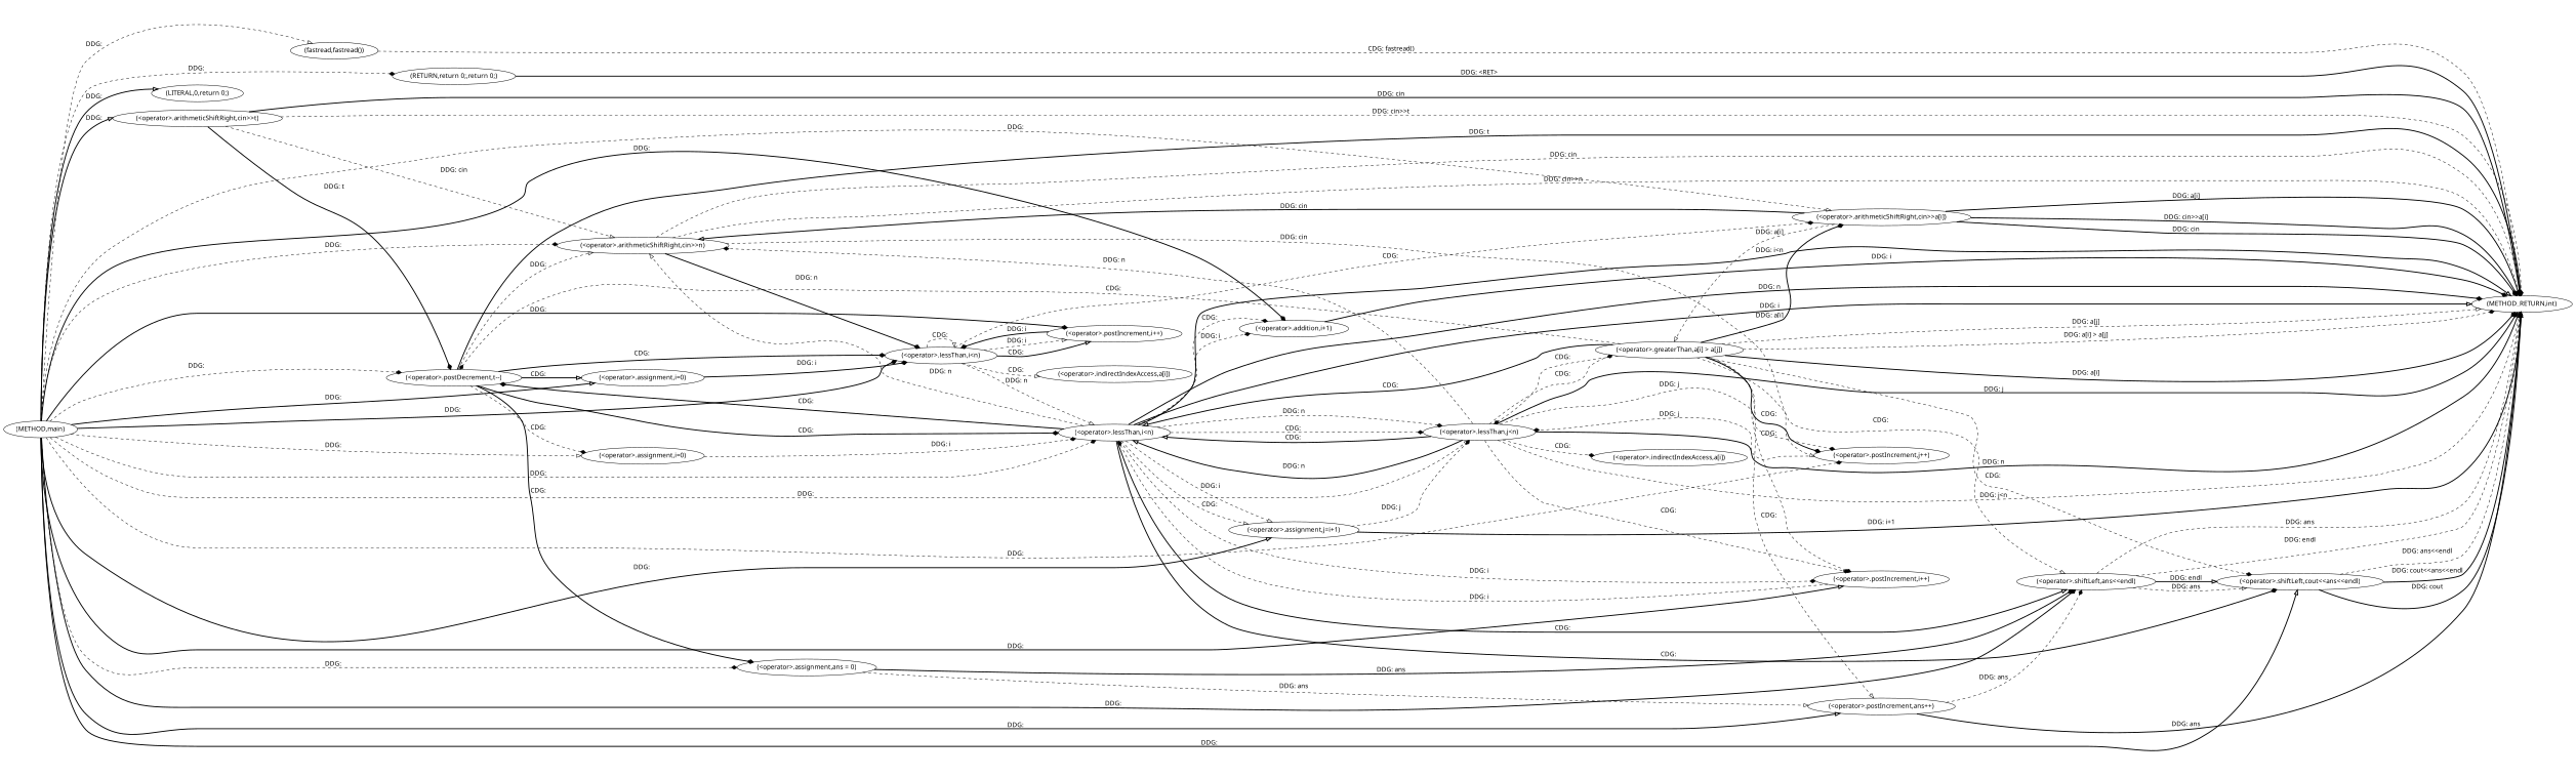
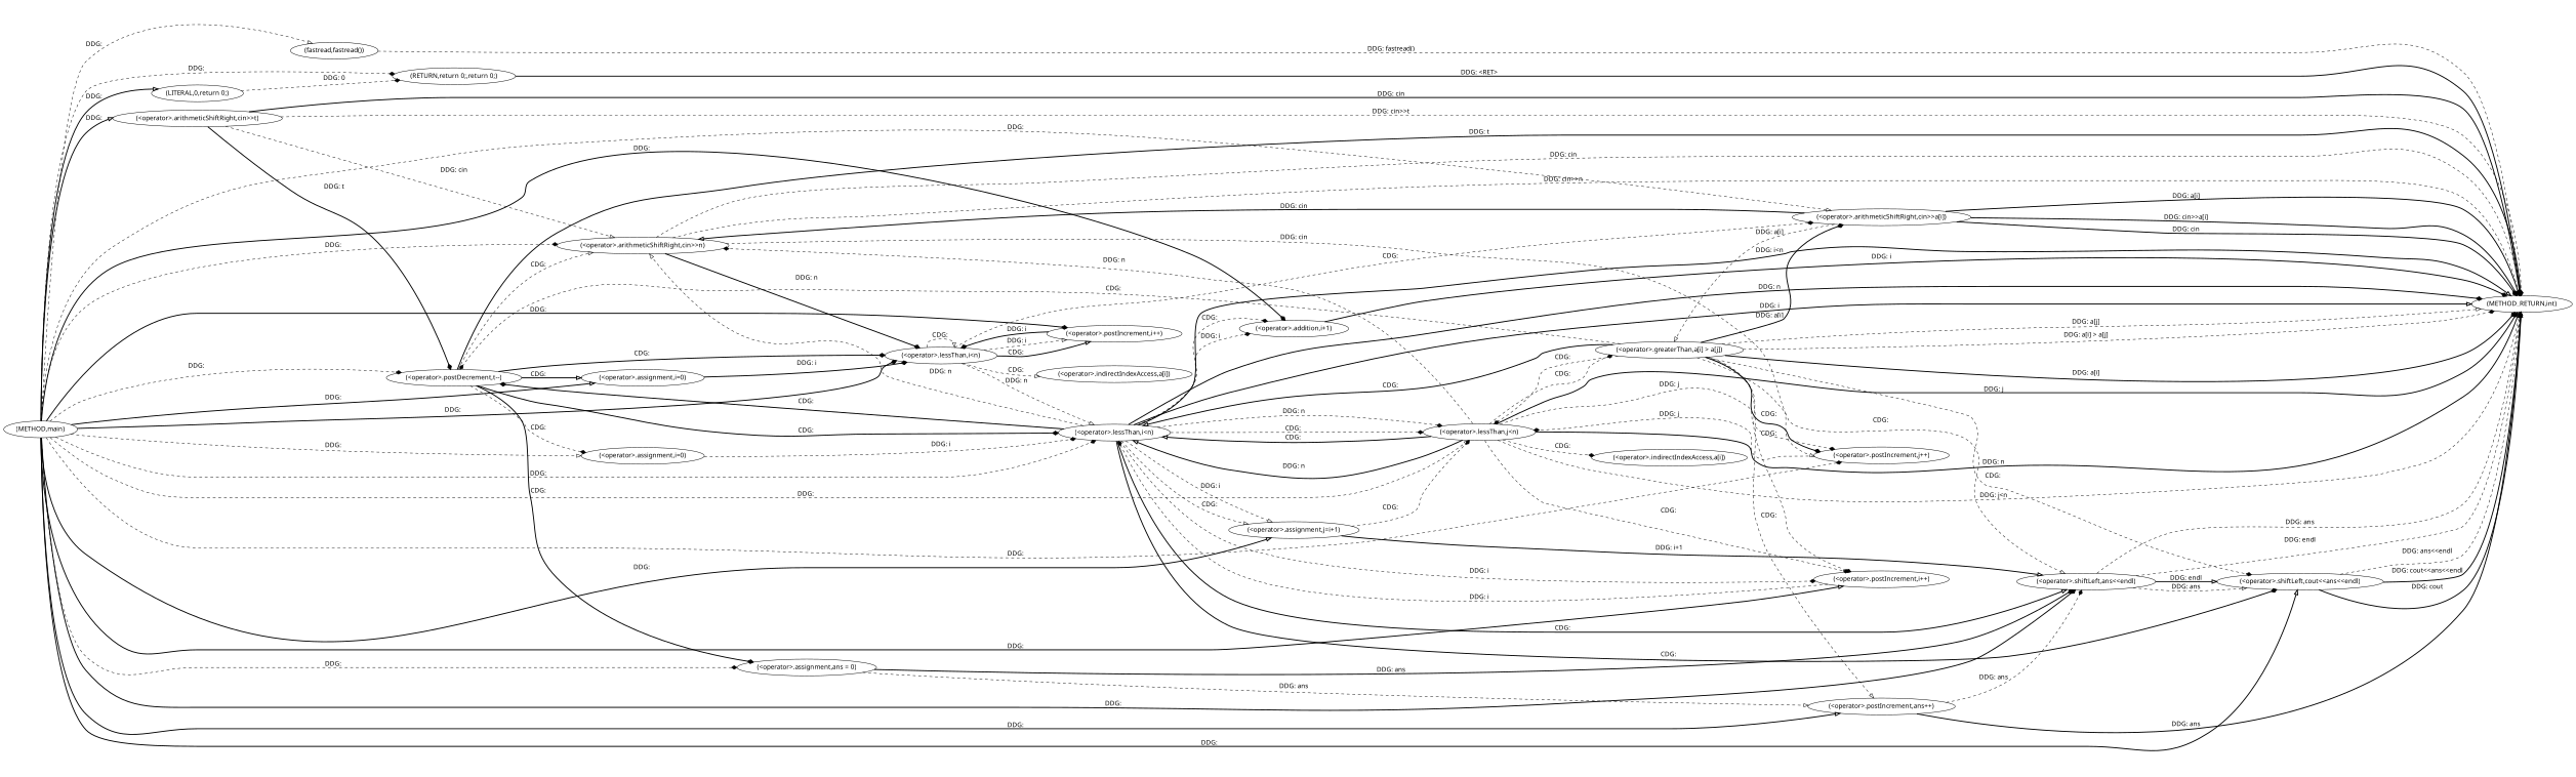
  digraph {
    fontname="Noto Sans"
    rankdir=LR
    node [fontname="Noto Sans"]
    edge [arrowhead=diamond fontname="Noto Sans" style=dashed]
    n1 [label="(METHOD,main)"]
    n2 [label="(fastread,fastread())"]
    n3 [label="(<operator>.arithmeticShiftRight,cin>>t)"]
    n4 [label="(RETURN,return 0;,return 0;)"]
    n5 [label="(<operator>.postDecrement,t--)"]
    n6 [label="(LITERAL,0,return 0;)"]
    n7 [label="(<operator>.arithmeticShiftRight,cin>>n)"]
    n8 [label="(<operator>.assignment,ans = 0)"]
    n9 [label="(<operator>.shiftLeft,cout<<ans<<endl)"]
    n10 [label="(<operator>.assignment,i=0)"]
    n11 [label="(<operator>.lessThan,i<n)"]
    n12 [label="(<operator>.postIncrement,i++)"]
    n13 [label="(<operator>.assignment,i=0)"]
    n14 [label="(<operator>.lessThan,i<n)"]
    n15 [label="(<operator>.postIncrement,i++)"]
    n16 [label="(<operator>.arithmeticShiftRight,cin>>a[i])"]
    n17 [label="(<operator>.shiftLeft,ans<<endl)"]
    n18 [label="(<operator>.assignment,j=i+1)"]
    n19 [label="(<operator>.lessThan,j<n)"]
    n20 [label="(<operator>.postIncrement,j++)"]
    n21 [label="(<operator>.addition,i+1)"]
    n22 [label="(<operator>.postIncrement,ans++)"]
    n23 [label="(METHOD_RETURN,int)"]
    n24 [label="(<operator>.indirectIndexAccess,a[i])"]
    n25 [label="(<operator>.greaterThan,a[i] > a[j])"]
    n26 [label="(<operator>.indirectIndexAccess,a[i])"]
    n1 -> n2 [arrowhead=onormal label="DDG: "]
    n1 -> n3 [arrowhead=onormal label="DDG: " style=bold]
    n1 -> n4 [label="DDG: "]
    n1 -> n5 [label="DDG: "]
    n1 -> n6 [arrowhead=onormal label="DDG: " style=bold]
    n1 -> n7 [label="DDG: "]
    n1 -> n8 [label="DDG: "]
    n1 -> n9 [arrowhead=onormal label="DDG: " style=bold]
    n1 -> n10 [arrowhead=onormal label="DDG: " style=bold]
    n1 -> n11 [label="DDG: " style=bold]
    n1 -> n12 [label="DDG: " style=bold]
    n1 -> n13 [arrowhead=onormal label="DDG: "]
    n1 -> n14 [label="DDG: "]
    n1 -> n15 [arrowhead=onormal label="DDG: " style=bold]
    n1 -> n16 [arrowhead=onormal label="DDG: "]
    n1 -> n17 [label="DDG: " style=bold]
    n1 -> n18 [arrowhead=onormal label="DDG: " style=bold]
    n1 -> n19 [arrowhead=onormal label="DDG: "]
    n1 -> n20 [label="DDG: "]
    n1 -> n21 [label="DDG: " style=bold]
    n1 -> n22 [arrowhead=onormal label="DDG: " style=bold]
-   n2 -> n23 [label="CDG: fastread()"]
+   n2 -> n23 [label="DDG: fastread()"]
    n3 -> n5 [label="DDG: t" style=bold]
    n3 -> n7 [arrowhead=onormal label="DDG: cin"]
    n3 -> n23 [label="DDG: cin" style=bold]
    n3 -> n23 [label="DDG: cin>>t"]
    n4 -> n23 [label="DDG: <RET>" style=bold]
-   n5 -> n7 [arrowhead=onormal label="DDG: "]
+   n5 -> n7 [arrowhead=onormal label="CDG: "]
    n5 -> n8 [label="CDG: " style=bold]
    n5 -> n10 [arrowhead=onormal label="CDG: " style=bold]
    n5 -> n11 [label="CDG: " style=bold]
    n5 -> n13 [label="CDG: "]
    n5 -> n14 [label="CDG: " style=bold]
    n5 -> n23 [label="DDG: t" style=bold]
+   n6 -> n4 [label="DDG: 0"]
    n7 -> n11 [label="DDG: n" style=bold]
    n7 -> n20 [arrowhead=onormal label="DDG: cin"]
    n7 -> n23 [arrowhead=onormal label="DDG: cin"]
    n7 -> n23 [arrowhead=onormal label="DDG: cin>>n"]
    n8 -> n17 [label="DDG: ans" style=bold]
    n8 -> n22 [arrowhead=onormal label="DDG: ans"]
    n9 -> n23 [arrowhead=onormal label="DDG: ans<<endl"]
    n9 -> n23 [label="DDG: cout<<ans<<endl" style=bold]
    n9 -> n23 [arrowhead=onormal label="DDG: cout" style=bold]
    n10 -> n11 [label="DDG: i" style=bold]
    n11 -> n11 [arrowhead=onormal label="CDG: "]
    n11 -> n12 [arrowhead=onormal label="DDG: i"]
    n11 -> n12 [arrowhead=onormal label="CDG: " style=bold]
    n11 -> n14 [arrowhead=onormal label="DDG: n"]
    n11 -> n16 [label="CDG: "]
    n11 -> n24 [arrowhead=onormal label="CDG: "]
    n12 -> n11 [label="DDG: i" style=bold]
    n13 -> n14 [label="DDG: i"]
    n14 -> n5 [label="CDG: " style=bold]
    n14 -> n7 [arrowhead=onormal label="DDG: n"]
    n14 -> n9 [label="CDG: " style=bold]
    n14 -> n15 [label="DDG: i"]
    n14 -> n17 [arrowhead=onormal label="CDG: " style=bold]
    n14 -> n18 [arrowhead=onormal label="DDG: i"]
    n14 -> n18 [arrowhead=onormal label="CDG: "]
    n14 -> n19 [label="DDG: n"]
    n14 -> n19 [label="CDG: "]
    n14 -> n21 [label="DDG: i"]
    n14 -> n21 [label="CDG: "]
    n14 -> n23 [arrowhead=onormal label="DDG: i" style=bold]
    n14 -> n23 [label="DDG: n" style=bold]
    n14 -> n23 [arrowhead=onormal label="DDG: i<n" style=bold]
    n15 -> n14 [label="DDG: i"]
    n16 -> n7 [arrowhead=onormal label="DDG: cin" style=bold]
    n16 -> n23 [label="DDG: cin" style=bold]
    n16 -> n23 [label="DDG: a[i]" style=bold]
    n16 -> n23 [label="DDG: cin>>a[i]" style=bold]
    n16 -> n25 [arrowhead=onormal label="DDG: a[i]"]
    n17 -> n9 [arrowhead=onormal label="DDG: endl" style=bold]
    n17 -> n9 [arrowhead=onormal label="DDG: ans"]
    n17 -> n23 [arrowhead=onormal label="DDG: ans"]
    n17 -> n23 [arrowhead=onormal label="DDG: endl"]
-   n18 -> n19 [label="DDG: j"]
-   n18 -> n23 [arrowhead=onormal label="DDG: i+1" style=bold]
+   n18 -> n19 [label="CDG: "]
+   n18 -> n17 [arrowhead=onormal label="DDG: i+1" style=bold]
    n19 -> n7 [label="DDG: n"]
    n19 -> n14 [arrowhead=onormal label="DDG: n" style=bold]
    n19 -> n14 [arrowhead=onormal label="CDG: " style=bold]
    n19 -> n15 [label="CDG: "]
    n19 -> n20 [label="DDG: j"]
    n19 -> n23 [label="DDG: j" style=bold]
    n19 -> n23 [arrowhead=onormal label="DDG: n" style=bold]
    n19 -> n23 [label="DDG: j<n"]
    n19 -> n25 [label="CDG: "]
    n19 -> n26 [label="CDG: "]
    n20 -> n19 [label="DDG: j"]
    n21 -> n23 [label="DDG: i" style=bold]
    n22 -> n17 [label="DDG: ans"]
    n22 -> n23 [arrowhead=onormal label="DDG: ans" style=bold]
    n25 -> n5 [label="CDG: "]
    n25 -> n9 [label="CDG: "]
    n25 -> n14 [arrowhead=onormal label="CDG: " style=bold]
    n25 -> n15 [label="CDG: "]
    n25 -> n16 [label="DDG: a[i]" style=bold]
    n25 -> n17 [arrowhead=onormal label="CDG: "]
    n25 -> n19 [label="CDG: "]
    n25 -> n20 [label="CDG: " style=bold]
    n25 -> n22 [arrowhead=onormal label="CDG: "]
    n25 -> n23 [label="DDG: a[i]" style=bold]
    n25 -> n23 [arrowhead=onormal label="DDG: a[j]"]
    n25 -> n23 [label="DDG: a[i] > a[j]"]
  }
